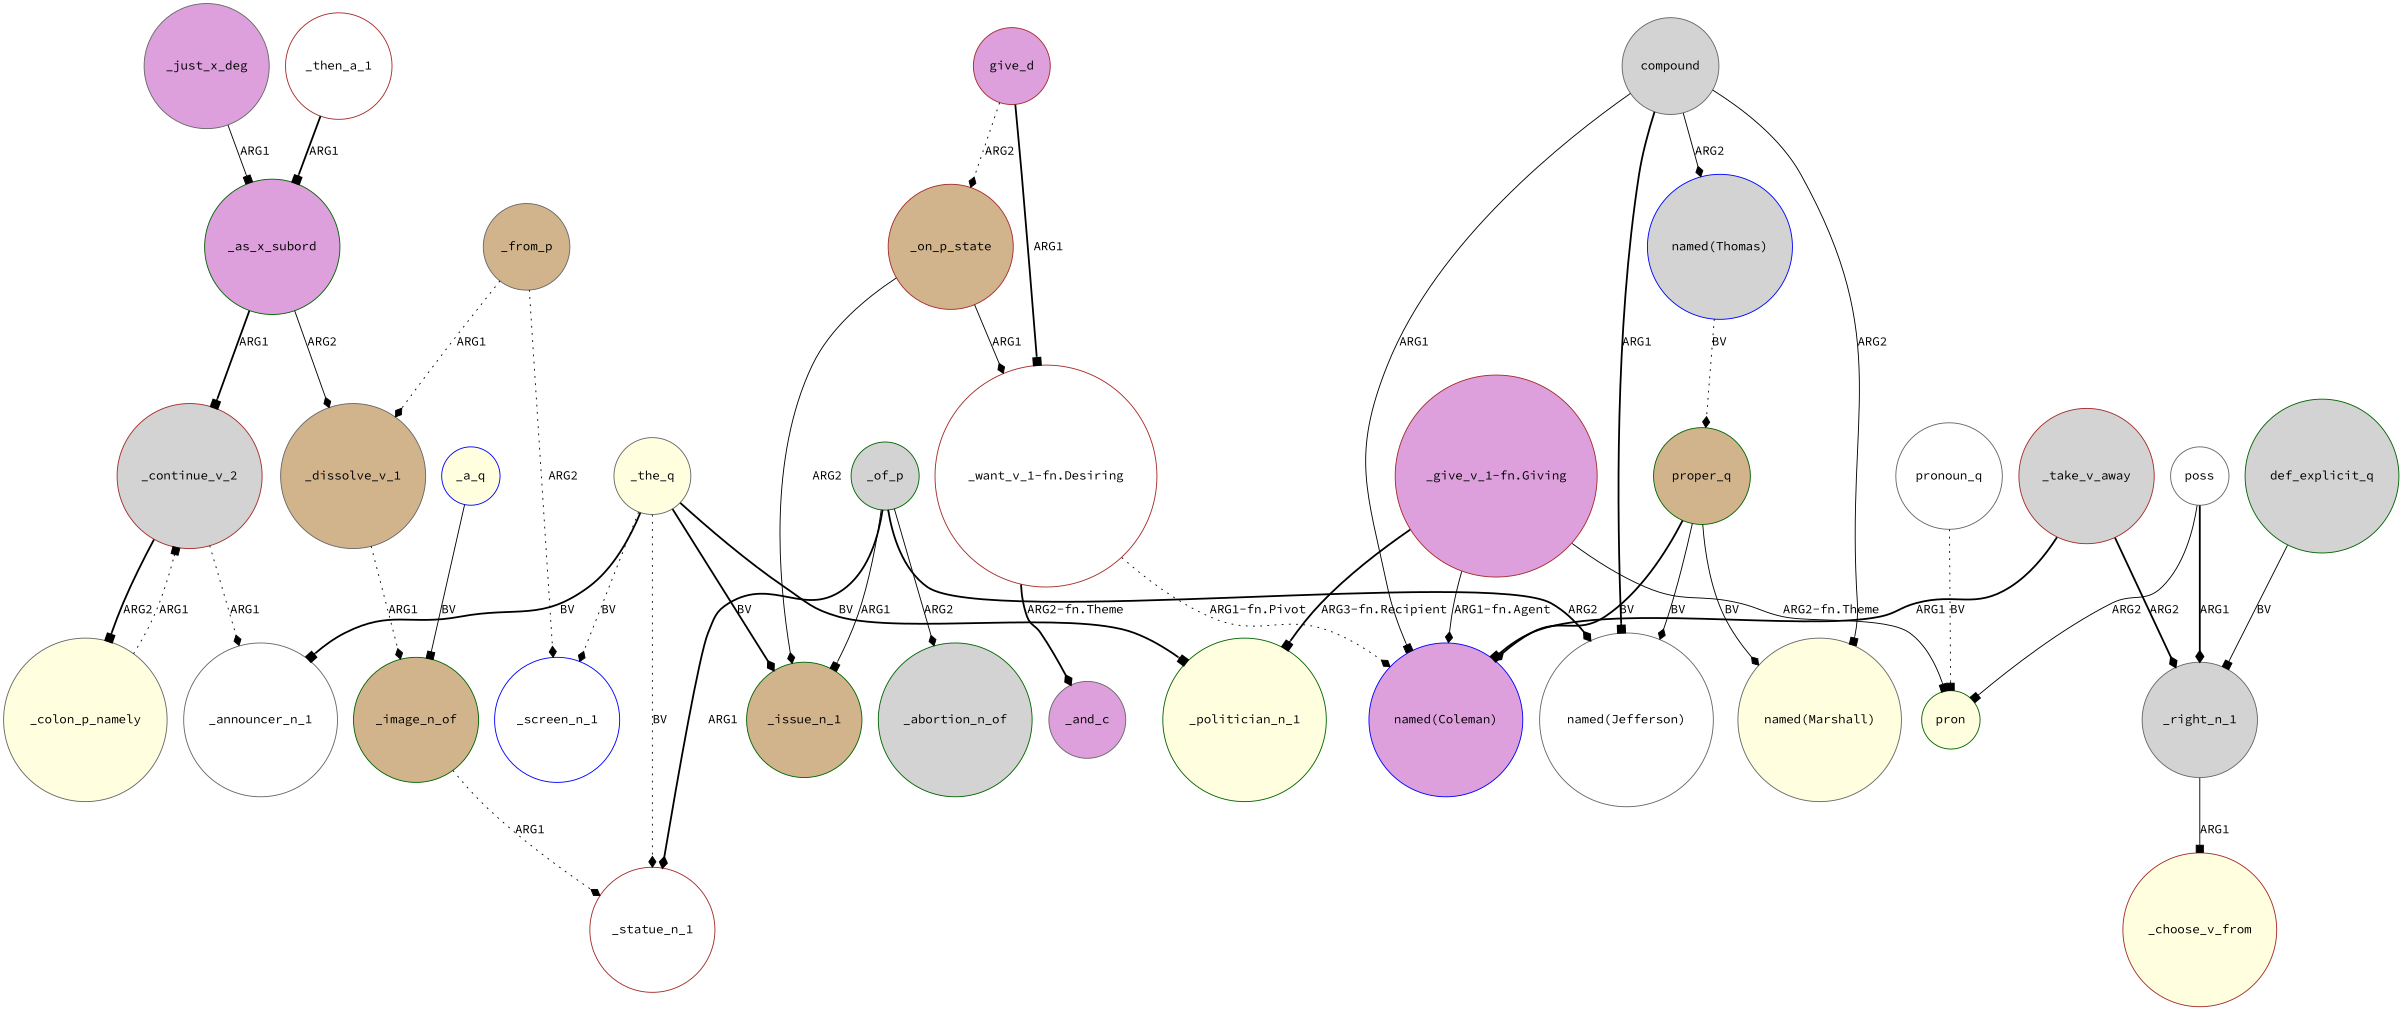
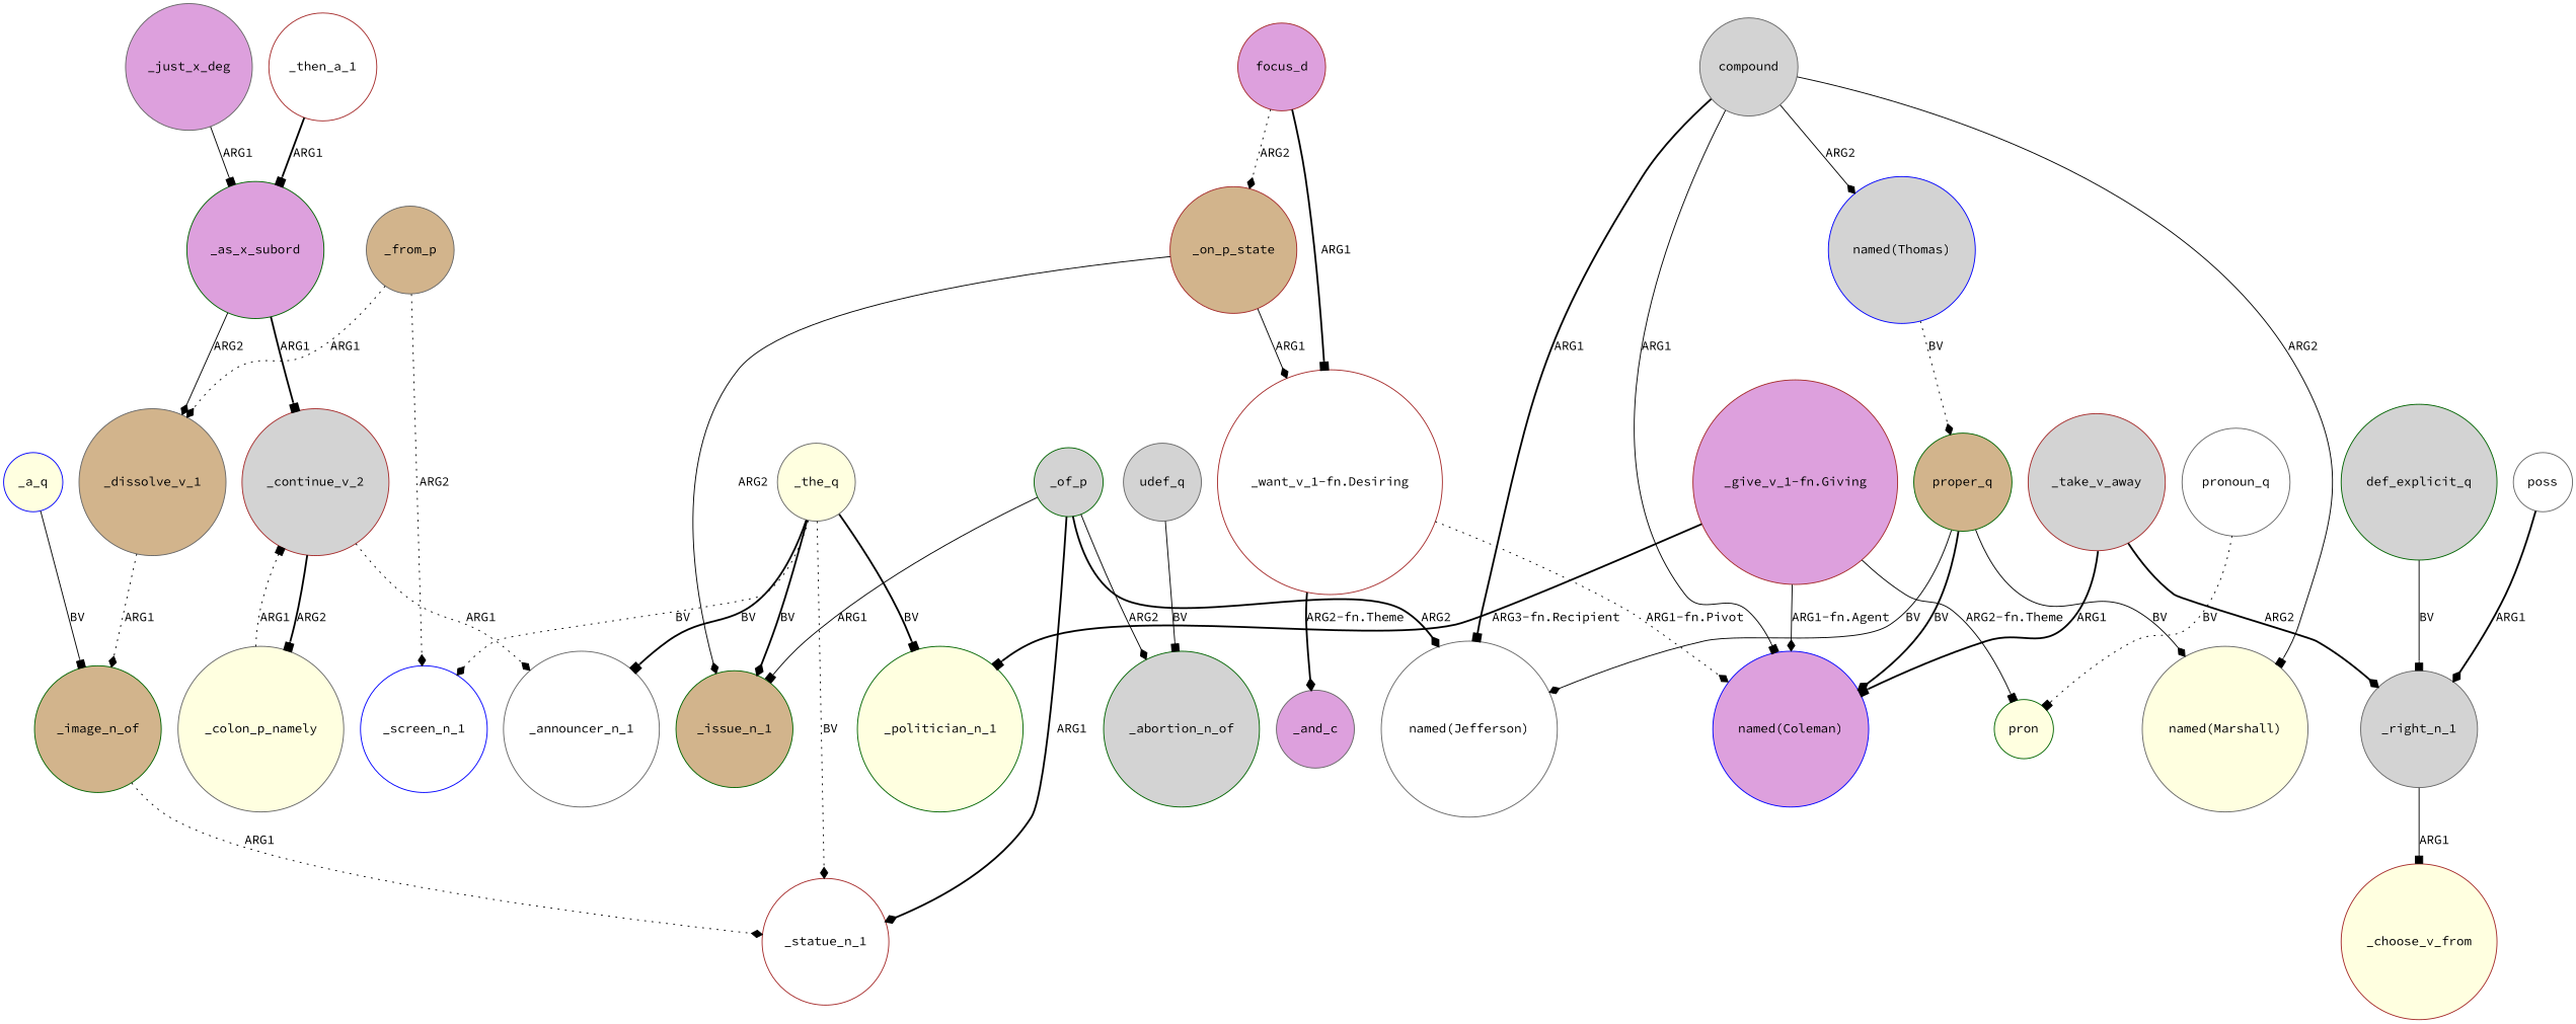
  digraph {
    fontname="Source Code Pro"
    node [color=gray40 fillcolor=lightgrey fontname="Source Code Pro" shape=circle style=filled]
    edge [arrowhead=diamond fontname="Source Code Pro" style=solid]
    _just_x_deg [fillcolor=plum]
    _as_x_subord [color=darkgreen fillcolor=plum]
    _dissolve_v_1 [fillcolor=tan]
    _continue_v_2 [color=brown]
    _image_n_of [color=darkgreen fillcolor=tan]
    _announcer_n_1 [fillcolor=white]
    _colon_p_namely [fillcolor=lightyellow]
    "_want_v_1-fn.Desiring" [color=brown fillcolor=white]
    "named(Coleman)" [color=blue fillcolor=plum]
    _and_c [fillcolor=plum]
    _statue_n_1 [color=brown fillcolor=white]
    poss [fillcolor=white]
    pron [color=darkgreen fillcolor=lightyellow]
    _right_n_1
    _choose_v_from [color=brown fillcolor=lightyellow]
    _a_q [color=blue fillcolor=lightyellow]
    compound
    "named(Jefferson)" [fillcolor=white]
    "named(Marshall)" [fillcolor=lightyellow]
    "named(Thomas)" [color=blue]
    proper_q [color=darkgreen fillcolor=tan]
    _on_p_state [color=brown fillcolor=tan]
    _issue_n_1 [color=darkgreen fillcolor=tan]
-   focus_d [color=brown fillcolor=plum label=give_d]
+   focus_d [color=brown fillcolor=plum]
    _the_q [fillcolor=lightyellow]
    _politician_n_1 [color=darkgreen fillcolor=lightyellow]
    _screen_n_1 [color=blue fillcolor=white]
    "_give_v_1-fn.Giving" [color=brown fillcolor=plum]
    _of_p [color=darkgreen]
    _abortion_n_of [color=darkgreen]
    pronoun_q [fillcolor=white]
    _take_v_away [color=brown]
    _then_a_1 [color=brown fillcolor=white]
    _from_p [fillcolor=tan]
+   udef_q
    def_explicit_q [color=darkgreen]
    _just_x_deg -> _as_x_subord [arrowhead=box label=ARG1]
    _as_x_subord -> _dissolve_v_1 [label=ARG2]
    _as_x_subord -> _continue_v_2 [arrowhead=box label=ARG1 style=bold]
    _dissolve_v_1 -> _image_n_of [label=ARG1 style=dotted]
    _continue_v_2 -> _announcer_n_1 [label=ARG1 style=dotted]
    _continue_v_2 -> _colon_p_namely [arrowhead=box label=ARG2 style=bold]
    _image_n_of -> _statue_n_1 [label=ARG1 style=dotted]
    _colon_p_namely -> _continue_v_2 [arrowhead=box label=ARG1 style=dotted]
    "_want_v_1-fn.Desiring" -> "named(Coleman)" [label="ARG1-fn.Pivot" style=dotted]
    "_want_v_1-fn.Desiring" -> _and_c [label="ARG2-fn.Theme" style=bold]
-   poss -> pron [arrowhead=box label=ARG2]
    poss -> _right_n_1 [label=ARG1 style=bold]
    _right_n_1 -> _choose_v_from [arrowhead=box label=ARG1]
    _a_q -> _image_n_of [arrowhead=box label=BV]
    compound -> "named(Coleman)" [arrowhead=box label=ARG1]
    compound -> "named(Jefferson)" [arrowhead=box label=ARG1 style=bold]
    compound -> "named(Marshall)" [arrowhead=box label=ARG2]
    compound -> "named(Thomas)" [label=ARG2]
    "named(Thomas)" -> proper_q [label=BV style=dotted]
    proper_q -> "named(Coleman)" [label=BV style=bold]
    proper_q -> "named(Jefferson)" [label=BV]
    proper_q -> "named(Marshall)" [label=BV]
    _on_p_state -> "_want_v_1-fn.Desiring" [label=ARG1]
    _on_p_state -> _issue_n_1 [label=ARG2]
    focus_d -> "_want_v_1-fn.Desiring" [arrowhead=box label=ARG1 style=bold]
    focus_d -> _on_p_state [label=ARG2 style=dotted]
    _the_q -> _announcer_n_1 [arrowhead=box label=BV style=bold]
    _the_q -> _statue_n_1 [label=BV style=dotted]
    _the_q -> _issue_n_1 [label=BV style=bold]
    _the_q -> _politician_n_1 [arrowhead=box label=BV style=bold]
    _the_q -> _screen_n_1 [label=BV style=dotted]
    "_give_v_1-fn.Giving" -> "named(Coleman)" [label="ARG1-fn.Agent"]
    "_give_v_1-fn.Giving" -> pron [arrowhead=box label="ARG2-fn.Theme"]
    "_give_v_1-fn.Giving" -> _politician_n_1 [arrowhead=box label="ARG3-fn.Recipient" style=bold]
    _of_p -> _statue_n_1 [label=ARG1 style=bold]
    _of_p -> "named(Jefferson)" [label=ARG2 style=bold]
    _of_p -> _issue_n_1 [arrowhead=box label=ARG1]
    _of_p -> _abortion_n_of [label=ARG2]
    pronoun_q -> pron [arrowhead=box label=BV style=dotted]
    _take_v_away -> "named(Coleman)" [arrowhead=box label=ARG1 style=bold]
    _take_v_away -> _right_n_1 [label=ARG2 style=bold]
    _then_a_1 -> _as_x_subord [arrowhead=box label=ARG1 style=bold]
    _from_p -> _dissolve_v_1 [label=ARG1 style=dotted]
    _from_p -> _screen_n_1 [label=ARG2 style=dotted]
+   udef_q -> _abortion_n_of [arrowhead=box label=BV]
    def_explicit_q -> _right_n_1 [arrowhead=box label=BV]
  }
